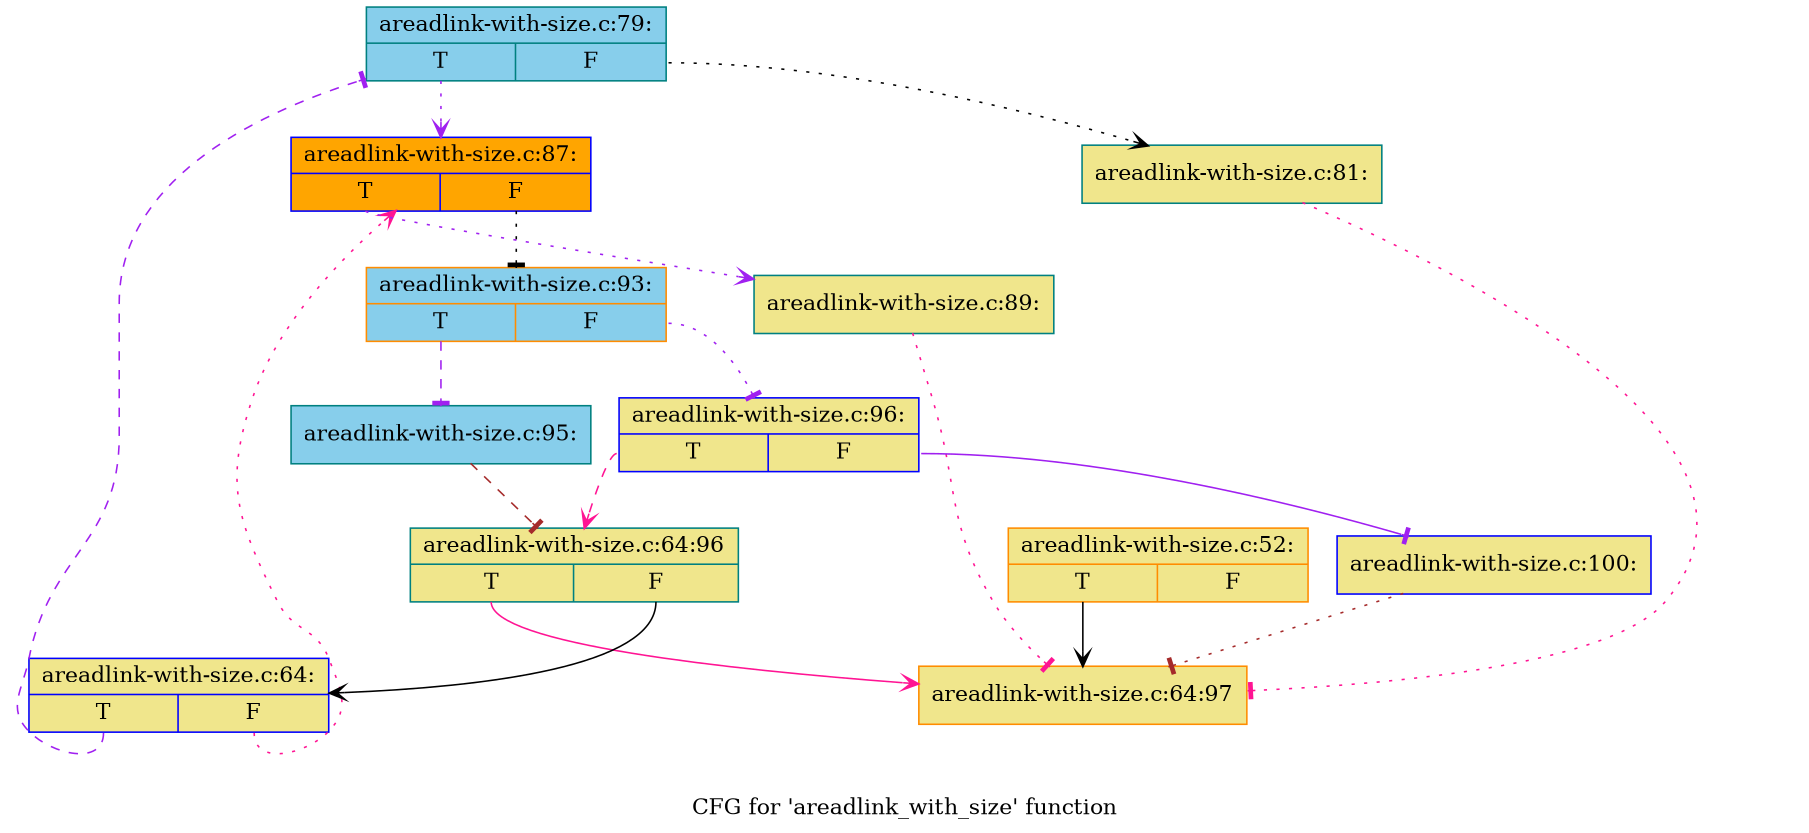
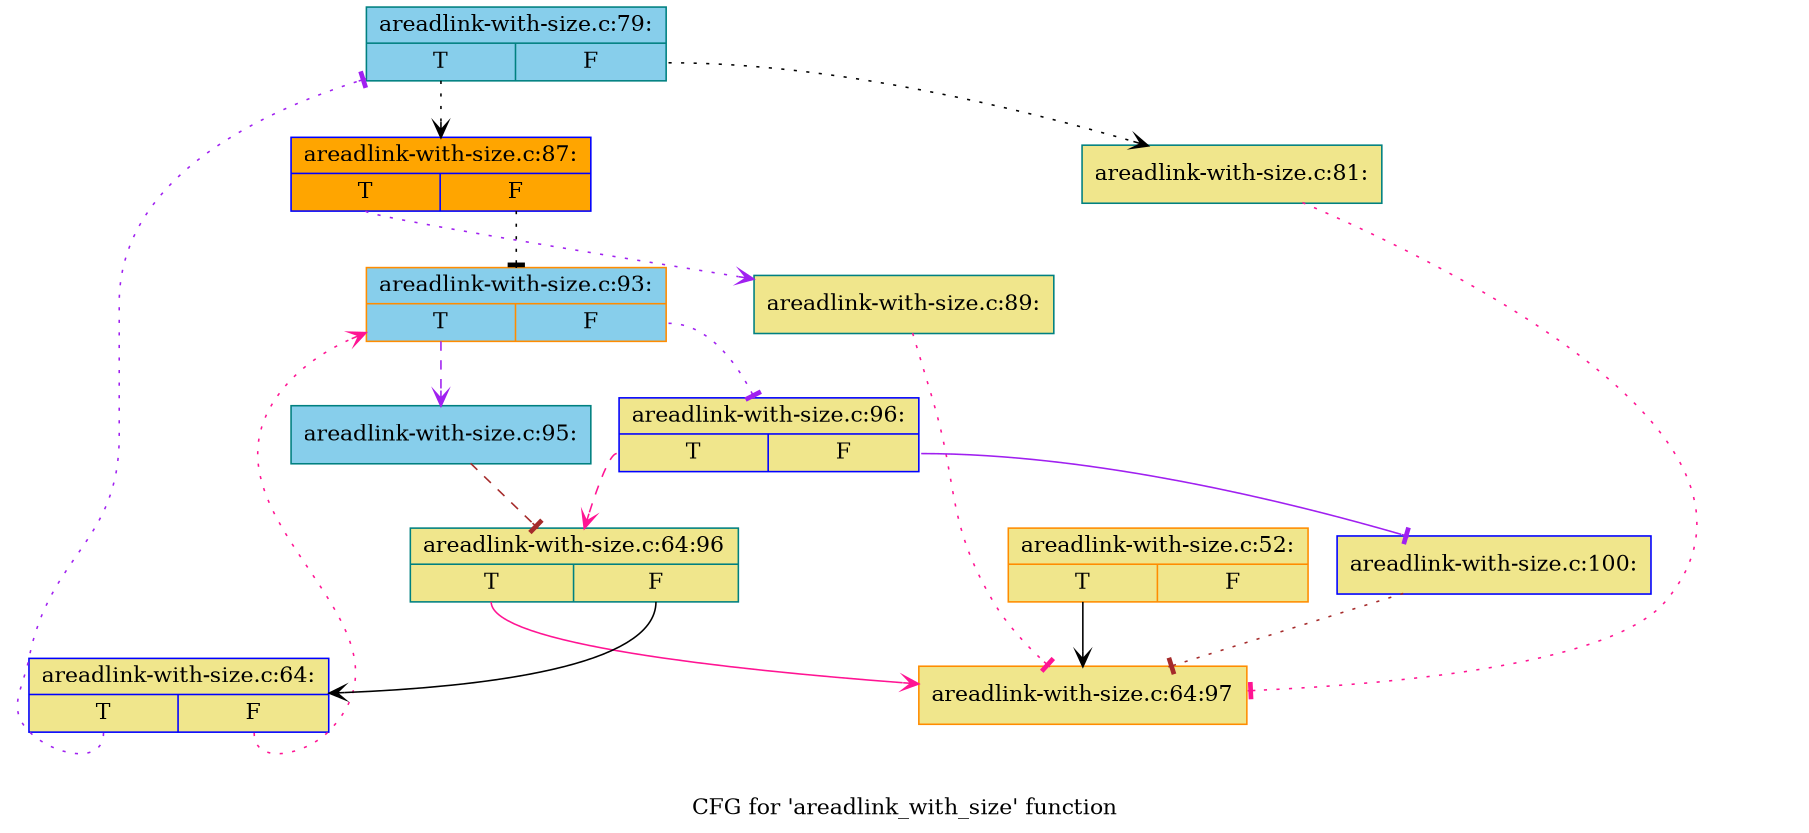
  digraph {
    label="CFG for 'areadlink_with_size' function"
    node [color=teal fillcolor=khaki shape=record style=filled]
    edge [arrowhead=vee color=black style=dotted tailport=s0]
    n1 [color=darkorange label="{areadlink-with-size.c:52:|{<s0>T|<s1>F}}"]
    n2 [color=darkorange label="{areadlink-with-size.c:64:97}"]
    n3 [color=blue label="{areadlink-with-size.c:64:|{<s0>T|<s1>F}}"]
    n4 [fillcolor=skyblue label="{areadlink-with-size.c:79:|{<s0>T|<s1>F}}"]
    n5 [color=blue fillcolor=orange label="{areadlink-with-size.c:87:|{<s0>T|<s1>F}}"]
    n6 [label="{areadlink-with-size.c:81:}"]
    n7 [label="{areadlink-with-size.c:89:}"]
    n8 [color=darkorange fillcolor=skyblue label="{areadlink-with-size.c:93:|{<s0>T|<s1>F}}"]
    n9 [fillcolor=skyblue label="{areadlink-with-size.c:95:}"]
    n10 [color=blue label="{areadlink-with-size.c:96:|{<s0>T|<s1>F}}"]
    n11 [label="{areadlink-with-size.c:64:96|{<s0>T|<s1>F}}"]
    n12 [color=blue label="{areadlink-with-size.c:100:}"]
    n1 -> n2 [style=solid]
-   n3 -> n4 [arrowhead=tee color=purple style=dashed]
-   n3 -> n5 [color=deeppink tailport=s1]
-   n4 -> n5 [color=purple]
+   n3 -> n4 [arrowhead=tee color=purple]
+   n3 -> n8 [color=deeppink tailport=s1]
+   n4 -> n5
    n4 -> n6 [tailport=s1]
    n5 -> n7 [color=purple]
    n5 -> n8 [arrowhead=tee tailport=s1]
    n6 -> n2 [arrowhead=tee color=deeppink]
    n7 -> n2 [arrowhead=tee color=deeppink]
-   n8 -> n9 [arrowhead=tee color=purple style=dashed]
+   n8 -> n9 [color=purple style=dashed]
    n8 -> n10 [arrowhead=tee color=purple tailport=s1]
    n9 -> n11 [arrowhead=tee color=brown style=dashed]
    n10 -> n11 [color=deeppink style=dashed]
    n10 -> n12 [arrowhead=tee color=purple style=solid tailport=s1]
    n11 -> n2 [color=deeppink style=solid]
    n11 -> n3 [style=solid tailport=s1]
    n12 -> n2 [arrowhead=tee color=brown]
  }
